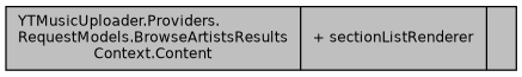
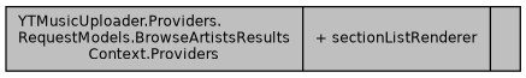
  digraph {
    rankdir=LR
-   n1 [color=black fillcolor=grey75 fontcolor=black fontname=Helvetica fontsize=10 height=0.2 label="{YTMusicUploader.Providers.\lRequestModels.BrowseArtistsResults\lContext.Content\n|+ sectionListRenderer\l|}" shape=record style=filled width=0.4]
+   n1 [color=black fillcolor=grey75 fontcolor=black fontname=Helvetica fontsize=10 height=0.2 label="{YTMusicUploader.Providers.\lRequestModels.BrowseArtistsResults\lContext.Providers\n|+ sectionListRenderer\l|}" shape=record style=filled width=0.4]
  }
